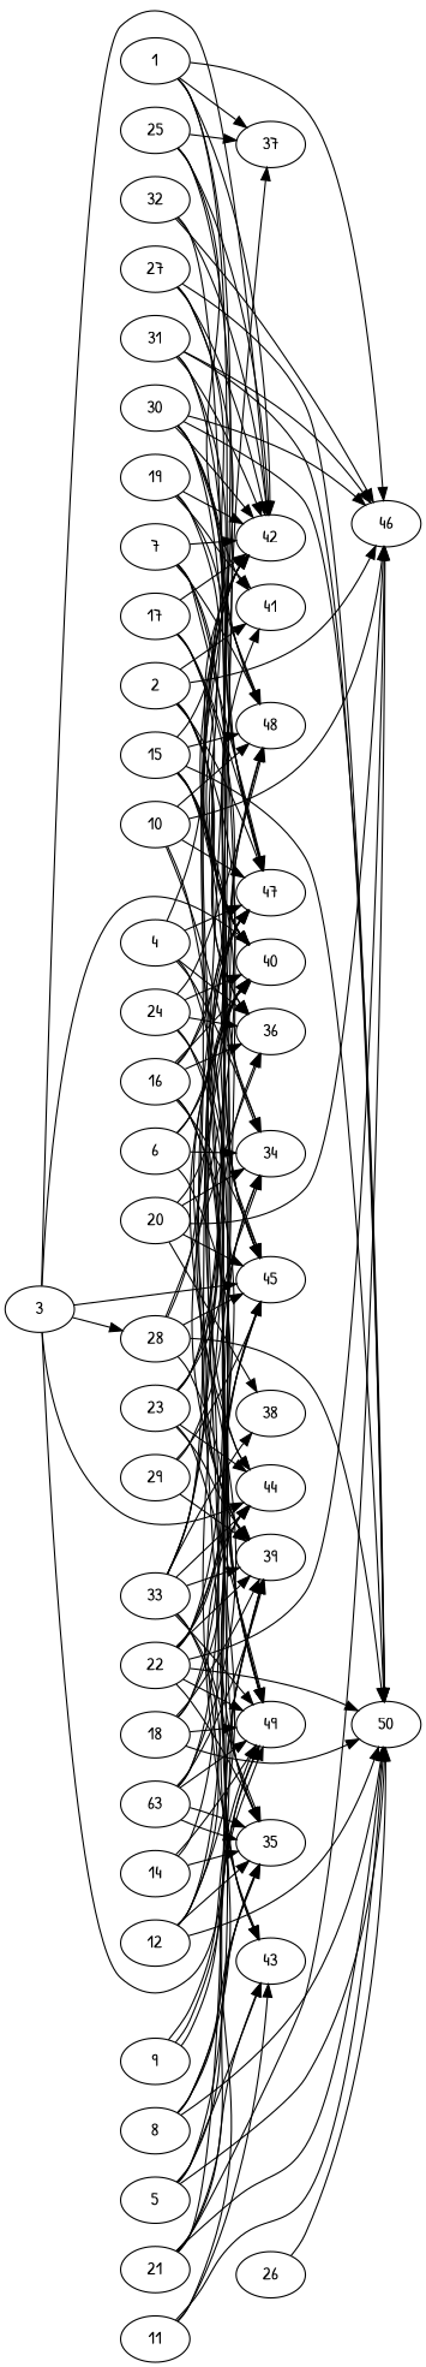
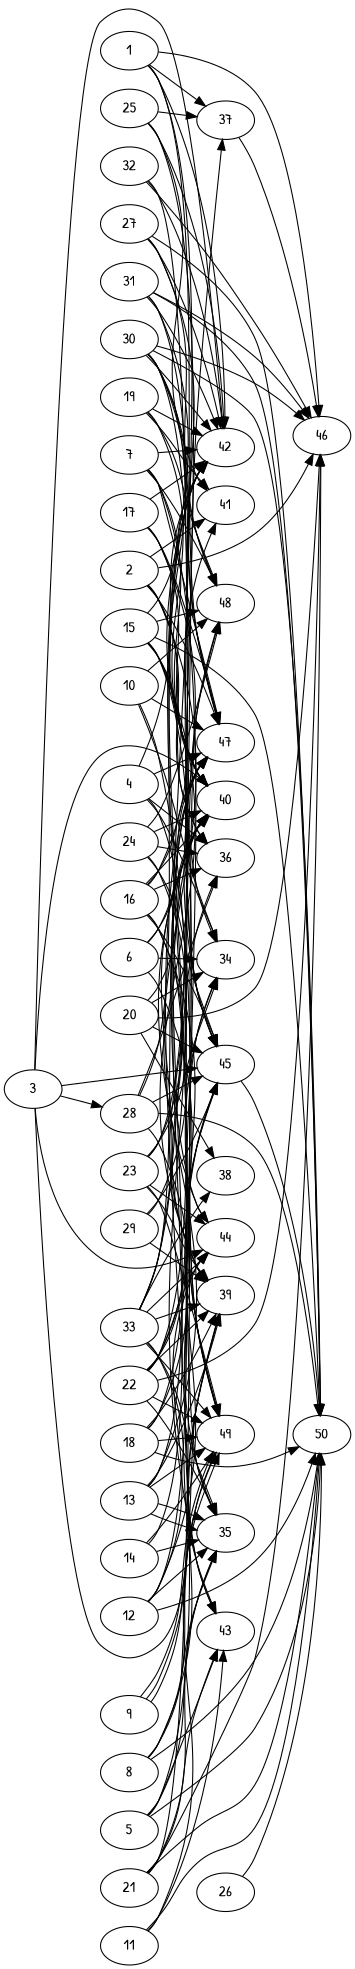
  digraph {
    fontname="Patrick Hand"
    rankdir=LR
    node [alpha=0.13 fontname="Patrick Hand"]
    edge [fontname="Patrick Hand"]
    1 [expect_size=18855936]
    34 [alpha=0.03 expect_size=15425536]
    37 [alpha=0.07 expect_size=6487040]
    42 [alpha=0.01 expect_size=31917056]
    46 [alpha=0.09 expect_size=25405440]
    47 [alpha=0.18 expect_size=6983680]
    2 [alpha=0.11 expect_size=18606080]
    36 [alpha=0.12 expect_size=13172736]
    40 [expect_size=6360064]
    41 [alpha=0.10 expect_size=22235136]
    44 [alpha=0.02 expect_size=44542976]
    3 [expect_size=24800256]
    39 [alpha=0.10 expect_size=30247936]
    45 [alpha=0.10 expect_size=51218432]
    28 [alpha=0.11 expect_size=6600704]
    49 [alpha=0.08 expect_size=52249600]
    4 [alpha=0.17 expect_size=45779968]
    43 [alpha=0.20 expect_size=20151296]
    5 [alpha=0.03 expect_size=13054976]
    35 [alpha=0.09 expect_size=29112320]
    50 [alpha=0.19 expect_size=27896832]
    6 [alpha=0.14 expect_size=44125184]
    7 [alpha=0.00 expect_size=47852544]
    48 [alpha=0.07 expect_size=22607872]
    8 [alpha=0.20 expect_size=28335104]
    9 [alpha=0.15 expect_size=22188032]
    10 [alpha=0.06 expect_size=47473664]
    11 [alpha=0.02 expect_size=6471680]
    12 [expect_size=37174272]
-   13 [alpha=0.17 expect_size=15660032 label=63]
+   13 [alpha=0.17 expect_size=15660032]
    14 [alpha=0.20 expect_size=45742080]
    15 [alpha=0.08 expect_size=37655552]
    16 [alpha=0.16 expect_size=45121536]
    17 [alpha=0.12 expect_size=31896576]
    18 [alpha=0.12 expect_size=32402432]
    19 [alpha=0.16 expect_size=31599616]
    20 [alpha=0.03 expect_size=20841472]
    38 [expect_size=51667968]
    21 [alpha=0.16 expect_size=35418112]
    22 [alpha=0.15 expect_size=39492608]
    23 [alpha=0.02 expect_size=22972416]
    24 [alpha=0.06 expect_size=15616000]
    25 [expect_size=15565824]
    26 [alpha=0.17 expect_size=34240512]
    27 [alpha=0.19 expect_size=25722880]
    29 [alpha=0.10 expect_size=35795968]
    30 [alpha=0.07 expect_size=25989120]
    31 [alpha=0.04 expect_size=33227776]
    32 [alpha=0.15 expect_size=23938048]
    33 [alpha=0.10 expect_size=11485184]
    1 -> 34
    1 -> 37
    1 -> 42
    1 -> 46
    1 -> 47
    2 -> 46
    2 -> 47
    2 -> 36
    2 -> 40
    2 -> 41
    2 -> 44
    3 -> 42
    3 -> 40
    3 -> 44
    3 -> 39
    3 -> 45
    3 -> 28
    28 -> 42
    28 -> 36
    28 -> 45
    28 -> 35
    28 -> 50
    4 -> 34
    4 -> 42
    4 -> 47
    4 -> 36
    4 -> 43
    5 -> 47
    5 -> 43
    5 -> 35
    5 -> 50
    6 -> 34
    6 -> 47
    6 -> 40
    6 -> 49
    7 -> 42
    7 -> 47
    7 -> 40
    7 -> 49
    7 -> 48
    8 -> 39
    8 -> 49
    8 -> 35
    8 -> 50
    9 -> 39
    9 -> 49
    9 -> 49
    10 -> 34
-   10 -> 46
+   37 -> 46
    10 -> 47
    10 -> 43
    10 -> 48
    11 -> 49
    11 -> 43
    11 -> 50
    12 -> 34
    12 -> 44
    12 -> 45
    12 -> 35
    12 -> 50
    13 -> 47
    13 -> 40
    13 -> 39
    13 -> 49
    13 -> 35
    13 -> 35
    14 -> 40
    14 -> 49
    14 -> 35
    15 -> 42
    15 -> 36
    15 -> 40
    15 -> 39
    15 -> 49
    15 -> 50
    15 -> 48
    16 -> 47
    16 -> 36
    16 -> 40
    16 -> 41
    16 -> 39
    16 -> 45
    16 -> 49
    17 -> 42
    17 -> 47
    17 -> 40
    17 -> 45
    18 -> 42
    18 -> 39
    18 -> 45
    18 -> 49
    18 -> 50
    19 -> 42
    19 -> 40
    19 -> 41
    19 -> 48
    20 -> 34
    20 -> 46
    20 -> 40
    20 -> 45
    20 -> 38
    21 -> 46
    21 -> 43
    21 -> 35
    21 -> 50
    21 -> 48
    22 -> 34
    22 -> 42
    22 -> 46
    22 -> 44
    22 -> 39
    22 -> 45
    22 -> 49
    22 -> 35
-   22 -> 50
+   45 -> 50
    23 -> 34
    23 -> 40
    23 -> 44
    23 -> 39
    23 -> 49
    23 -> 48
    24 -> 36
    24 -> 40
    24 -> 39
    24 -> 45
    24 -> 48
    25 -> 37
    25 -> 42
    25 -> 41
    25 -> 45
    26 -> 50
    27 -> 42
    27 -> 47
    27 -> 50
    27 -> 48
    29 -> 36
    29 -> 39
    29 -> 45
    30 -> 42
    30 -> 46
    30 -> 47
    30 -> 40
    30 -> 45
    30 -> 50
    30 -> 48
    31 -> 42
    31 -> 46
    31 -> 40
    31 -> 44
    31 -> 50
    32 -> 42
    32 -> 46
    32 -> 35
    33 -> 37
    33 -> 47
    33 -> 40
    33 -> 44
    33 -> 39
    33 -> 49
    33 -> 43
    33 -> 35
    33 -> 38
  }
